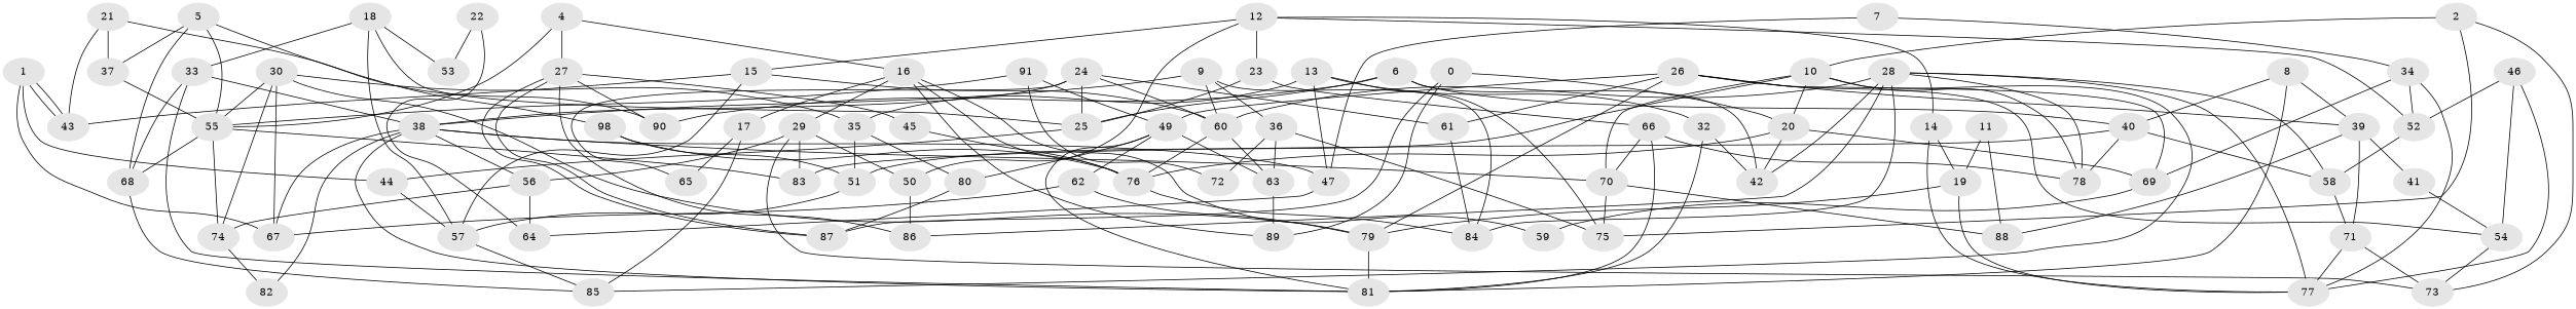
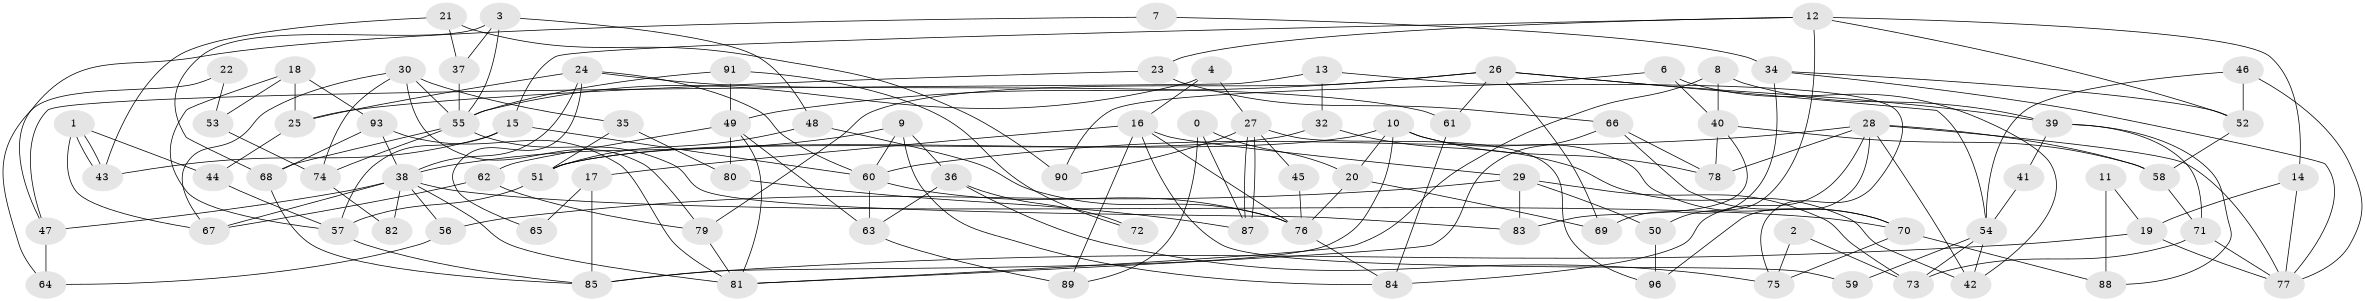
  graph {
    node [color=gray90 style=filled]
    1
    43
    44
    67
    57
    55
    68
    83
    74
    2
    10
    73
    75
    20
    51
    70
    78
    85
    n19 [label=0]
    87
    89
    42
    76
    69
    4
    16
    27
    17
    29
    59
    90
-   86
+   86 [label=96]
    45
-   5
+   5 [label=3]
    37
-   48 [label=98]
+   48
    6
    25
    40
    58
    7
    34
    47
    52
    77
    64
    8
    39
    81
    88
    41
    71
    9
    36
    38
    60
    84
    72
    63
    56
    82
    11
    19
    12
    14
    15
    23
    50
    66
    13
    32
    35
    80
    65
    18
-   33
+   33 [label=93]
    53
    21
    22
    24
    61
    26
    49
    54
    79
    62
    28
    30
    n89 [label=91]
    46
    1 -- 43
    1 -- 43
    1 -- 44
    1 -- 67
    44 -- 57
    57 -- 85
    55 -- 68
    55 -- 83
    55 -- 74
    68 -- 85
    74 -- 82
-   2 -- 10
    2 -- 73
    2 -- 75
    10 -- 20
    10 -- 51
    10 -- 70
    10 -- 78
    10 -- 85
-   20 -- 42
+   54 -- 42
    20 -- 76
    20 -- 69
    51 -- 57
    70 -- 75
    70 -- 88
    n19 -- 20
    n19 -- 87
    n19 -- 89
    76 -- 84
    4 -- 55
    4 -- 16
    4 -- 27
    16 -- 89
    16 -- 76
    16 -- 17
    16 -- 29
    16 -- 59
    27 -- 87
    27 -- 87
    27 -- 90
    27 -- 86
    27 -- 45
    17 -- 85
    17 -- 65
    29 -- 83
    29 -- 73
    29 -- 56
    29 -- 50
    45 -- 76
    5 -- 55
    5 -- 68
    5 -- 37
    5 -- 48
    37 -- 55
    48 -- 51
    48 -- 76
    6 -- 42
    6 -- 90
-   6 -- 25
    6 -- 40
    25 -- 44
    40 -- 83
    40 -- 78
    40 -- 58
    58 -- 71
    7 -- 34
    7 -- 47
    34 -- 69
    34 -- 52
    34 -- 77
    47 -- 64
    52 -- 58
    8 -- 40
    8 -- 39
    8 -- 81
    39 -- 88
    39 -- 41
    39 -- 71
    41 -- 54
    71 -- 73
    71 -- 77
    9 -- 36
    9 -- 38
    9 -- 60
    9 -- 84
    36 -- 75
    36 -- 72
    36 -- 63
    38 -- 67
    38 -- 70
    38 -- 47
    38 -- 81
    38 -- 56
    38 -- 82
    60 -- 76
    60 -- 63
    63 -- 89
    56 -- 64
    11 -- 88
    11 -- 19
-   19 -- 79
+   19 -- 85
    19 -- 77
    12 -- 52
    12 -- 14
    12 -- 15
    12 -- 23
    12 -- 50
    14 -- 77
    14 -- 19
    15 -- 43
    15 -- 57
    15 -- 60
    23 -- 25
    23 -- 66
    50 -- 86
    66 -- 70
    66 -- 78
    66 -- 81
    13 -- 75
    13 -- 47
    13 -- 32
-   13 -- 35
    32 -- 42
-   32 -- 81
+   32 -- 51
    35 -- 51
    35 -- 80
    80 -- 87
    18 -- 57
    18 -- 25
    18 -- 33
    18 -- 53
    33 -- 68
    33 -- 81
    33 -- 38
-   56 -- 74
+   53 -- 74
    21 -- 43
    21 -- 90
    21 -- 37
    22 -- 64
    22 -- 53
    24 -- 25
    24 -- 38
    24 -- 60
    24 -- 65
    24 -- 61
    61 -- 84
    26 -- 69
    26 -- 39
    26 -- 61
    26 -- 49
    26 -- 54
    26 -- 79
    49 -- 81
    49 -- 63
    49 -- 80
    49 -- 62
    54 -- 73
-   69 -- 59
+   54 -- 59
    79 -- 81
    62 -- 67
    62 -- 79
    28 -- 78
    28 -- 42
    28 -- 86
    28 -- 58
    28 -- 77
    28 -- 60
    28 -- 84
    30 -- 67
    30 -- 55
    30 -- 74
    30 -- 35
    30 -- 79
    n89 -- 55
    n89 -- 72
    n89 -- 49
    46 -- 52
    46 -- 77
    46 -- 54
  }
